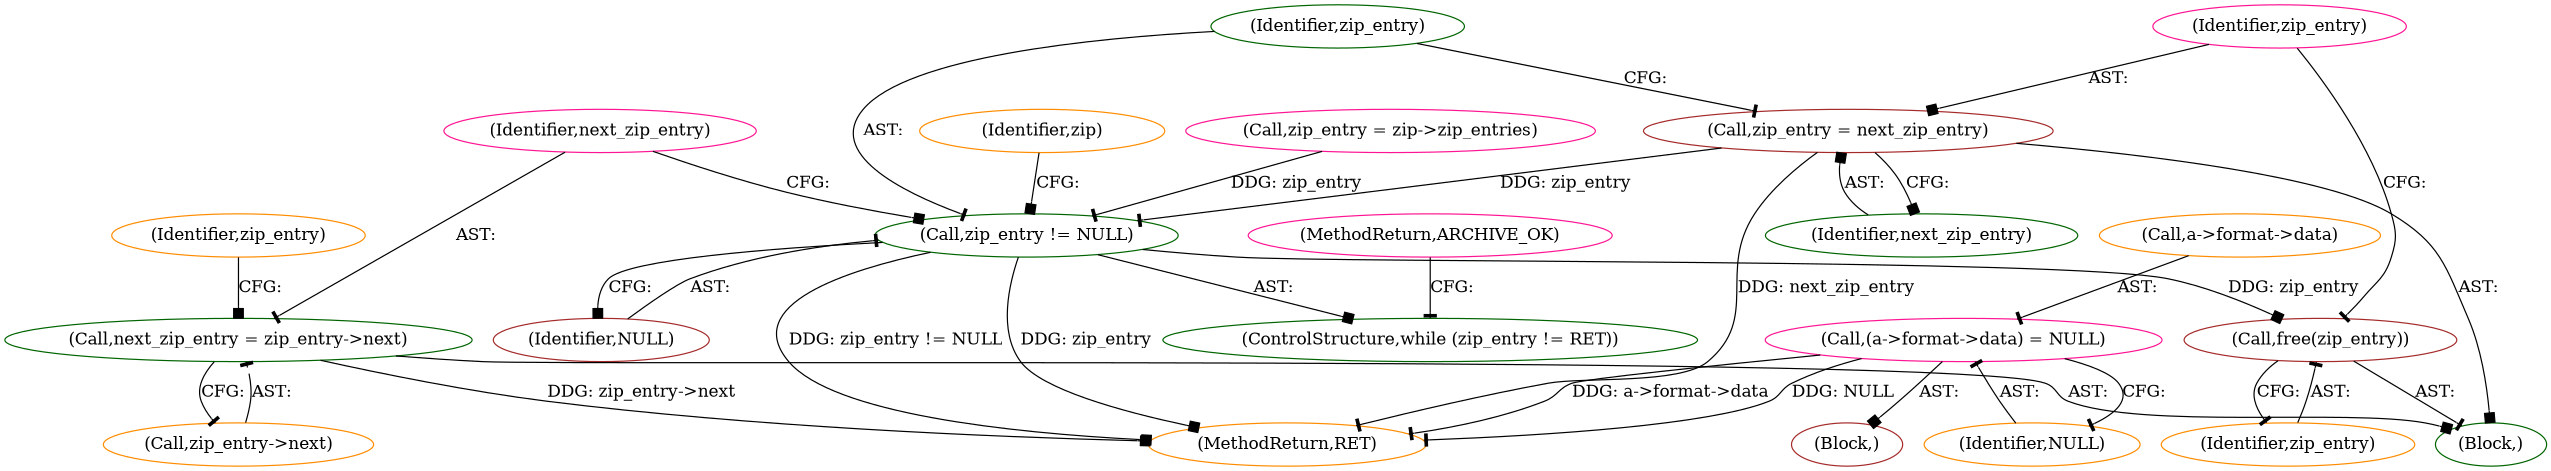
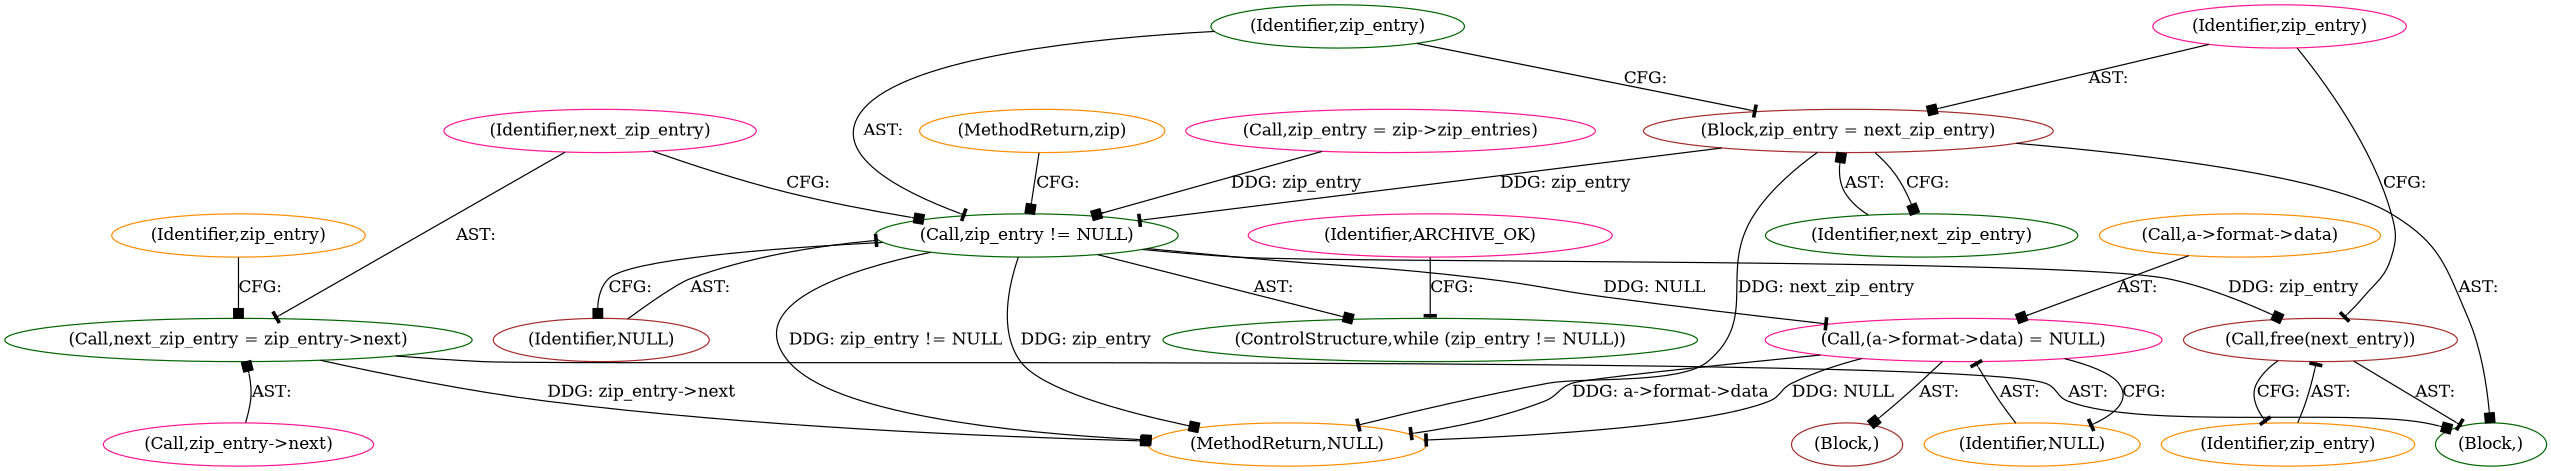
  digraph {
    node [color=darkorange]
    edge [arrowhead=tee]
-   n1 [color=brown label="(Call,zip_entry = next_zip_entry)"]
+   n1 [color=brown label="(Block,zip_entry = next_zip_entry)"]
    n2 [color=darkgreen label="(Call,zip_entry != NULL)"]
-   n3 [label="(MethodReturn,RET)"]
+   n3 [label="(MethodReturn,NULL)"]
    n4 [color=darkgreen label="(Identifier,next_zip_entry)"]
    n5 [color=darkgreen label="(Block,)"]
-   n6 [color=brown label="(Call,free(zip_entry))"]
+   n6 [color=brown label="(Call,free(next_entry))"]
    n7 [color=deeppink label="(Call,(a->format->data) = NULL)"]
    n8 [color=brown label="(Identifier,NULL)"]
-   n9 [color=darkgreen label="(ControlStructure,while (zip_entry != RET))"]
+   n9 [color=darkgreen label="(ControlStructure,while (zip_entry != NULL))"]
    n10 [color=darkgreen label="(Call,next_zip_entry = zip_entry->next)"]
-   n11 [label="(Call,zip_entry->next)"]
+   n11 [color=deeppink label="(Call,zip_entry->next)"]
    n12 [label="(Identifier,zip_entry)"]
    n13 [color=brown label="(Block,)"]
    n14 [label="(Identifier,NULL)"]
-   n15 [label="(Identifier,zip)"]
+   n15 [label="(MethodReturn,zip)"]
    n16 [label="(Identifier,zip_entry)"]
-   n17 [color=deeppink label="(MethodReturn,ARCHIVE_OK)"]
+   n17 [color=deeppink label="(Identifier,ARCHIVE_OK)"]
    n18 [color=deeppink label="(Identifier,next_zip_entry)"]
    n19 [color=deeppink label="(Identifier,zip_entry)"]
    n20 [color=darkgreen label="(Identifier,zip_entry)"]
    n21 [color=deeppink label="(Call,zip_entry = zip->zip_entries)"]
    n22 [label="(Call,a->format->data)"]
    n1 -> n2 [label="DDG: zip_entry"]
    n1 -> n3 [label="DDG: next_zip_entry"]
    n1 -> n4 [arrowhead=box label="CFG: "]
    n1 -> n5 [arrowhead=box label="AST: "]
    n2 -> n3 [arrowhead=box label="DDG: zip_entry"]
    n2 -> n3 [arrowhead=box label="DDG: zip_entry != NULL"]
    n2 -> n6 [arrowhead=box label="DDG: zip_entry"]
+   n2 -> n7 [label="DDG: NULL"]
    n2 -> n8 [arrowhead=box label="CFG: "]
    n2 -> n9 [arrowhead=box label="AST: "]
    n4 -> n1 [arrowhead=box label="AST: "]
    n6 -> n5 [label="AST: "]
    n6 -> n12 [label="CFG: "]
    n7 -> n3 [label="DDG: a->format->data"]
    n7 -> n3 [label="DDG: NULL"]
    n7 -> n13 [arrowhead=box label="AST: "]
    n7 -> n14 [label="CFG: "]
    n8 -> n2 [label="AST: "]
    n10 -> n3 [arrowhead=box label="DDG: zip_entry->next"]
    n10 -> n5 [arrowhead=box label="AST: "]
-   n10 -> n11 [label="CFG: "]
-   n11 -> n10 [label="AST: "]
+   n11 -> n10 [arrowhead=box label="AST: "]
    n12 -> n6 [label="AST: "]
    n14 -> n7 [label="AST: "]
    n15 -> n2 [arrowhead=box label="CFG: "]
    n16 -> n10 [arrowhead=box label="CFG: "]
    n17 -> n9 [label="CFG: "]
    n18 -> n2 [arrowhead=box label="CFG: "]
    n18 -> n10 [label="AST: "]
    n19 -> n1 [arrowhead=box label="AST: "]
    n19 -> n6 [label="CFG: "]
    n20 -> n1 [label="CFG: "]
    n20 -> n2 [label="AST: "]
-   n21 -> n2 [label="DDG: zip_entry"]
-   n22 -> n7 [label="AST: "]
+   n21 -> n2 [arrowhead=box label="DDG: zip_entry"]
+   n22 -> n7 [arrowhead=box label="AST: "]
  }
